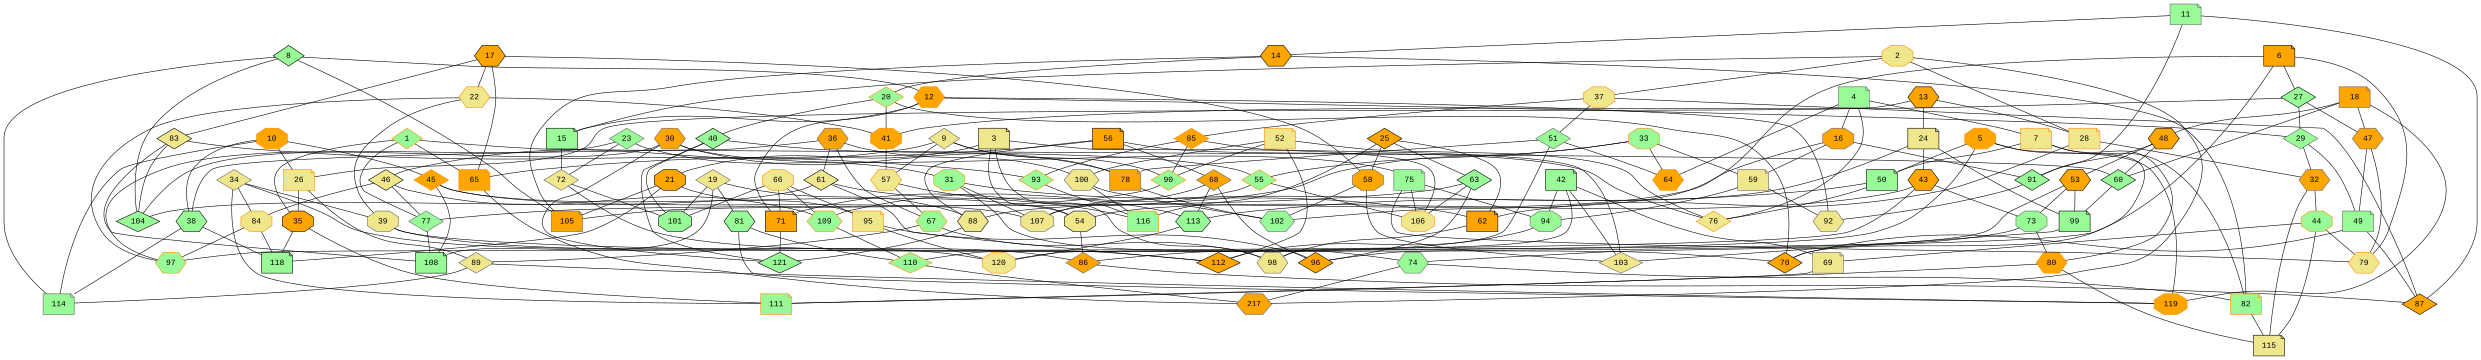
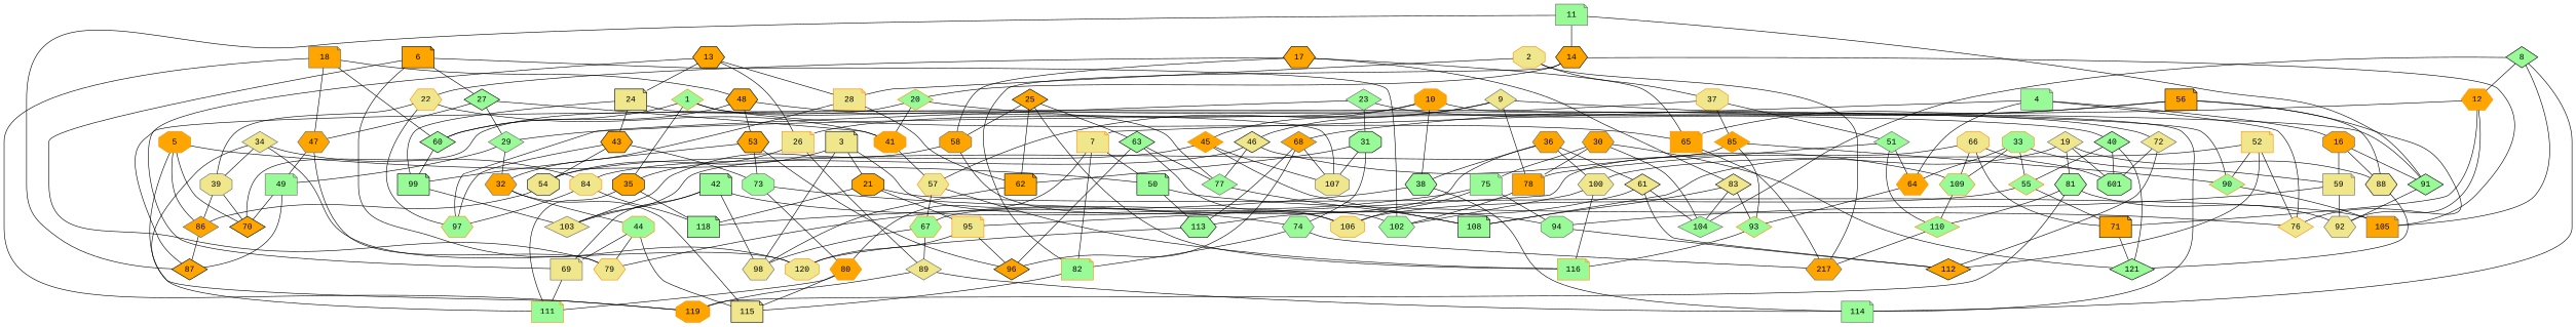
  graph {
    fontname="Liberation Mono"
    node [color=black fillcolor=palegreen fontname="Liberation Mono" shape=diamond style=filled]
    edge [fontname="Liberation Mono"]
    1 [color=darkorange]
    35 [fillcolor=orange shape=octagon]
    60
    65 [color=darkorange fillcolor=orange shape=note]
    77 [color=gray40]
    118 [shape=note]
    111 [color=darkorange shape=note]
    99 [shape=note]
    n9 [color=gray40 fillcolor=orange label=217 shape=hexagon]
    108 [shape=note]
    2 [color=darkorange fillcolor=khaki shape=octagon]
-   15 [shape=note]
    28 [color=darkorange fillcolor=khaki shape=note]
    37 [color=darkorange fillcolor=khaki shape=octagon]
    72 [color=gray40 fillcolor=khaki]
    62 [fillcolor=orange shape=note]
    32 [color=gray40 fillcolor=orange shape=hexagon]
    87 [fillcolor=orange]
    51 [color=gray40]
    85 [color=darkorange fillcolor=orange]
    3 [fillcolor=khaki shape=note]
    21 [fillcolor=orange shape=octagon]
    54 [fillcolor=khaki shape=octagon]
    98 [color=gray40 fillcolor=khaki shape=hexagon]
    106 [color=darkorange fillcolor=khaki shape=octagon]
    105 [color=gray40 fillcolor=orange shape=note]
    95 [color=darkorange fillcolor=khaki shape=note]
    86 [color=gray40 fillcolor=orange]
    4 [color=gray40 shape=note]
    7 [color=darkorange fillcolor=khaki shape=note]
    16 [color=gray40 fillcolor=orange shape=octagon]
    64 [color=darkorange fillcolor=orange shape=hexagon]
    76 [color=darkorange fillcolor=khaki]
    50 [shape=note]
    80 [color=darkorange fillcolor=orange shape=hexagon]
    82 [color=darkorange shape=note]
    91
    59 [color=gray40 fillcolor=khaki shape=note]
    88 [fillcolor=khaki shape=hexagon]
    93 [color=darkorange]
    5 [color=darkorange fillcolor=orange shape=octagon]
    70 [fillcolor=orange]
    119 [color=darkorange fillcolor=orange shape=octagon]
    113 [shape=hexagon]
    6 [fillcolor=orange shape=note]
    27
    79 [color=darkorange fillcolor=khaki shape=hexagon]
    102 [color=gray40 shape=hexagon]
    120 [color=darkorange fillcolor=khaki shape=octagon]
    29 [color=gray40]
    47 [color=gray40 fillcolor=orange shape=hexagon]
    41 [color=darkorange fillcolor=orange shape=octagon]
    115 [fillcolor=khaki shape=note]
-   104
+   104 [color=gray40]
    8
    114 [color=gray40 shape=note]
    12 [color=darkorange fillcolor=orange shape=hexagon]
    11 [color=gray40 shape=note]
    14 [fillcolor=orange shape=hexagon]
    9 [color=gray40 fillcolor=khaki]
    46 [fillcolor=khaki]
    57 [color=darkorange fillcolor=khaki shape=hexagon]
    78 [color=gray40 fillcolor=orange shape=note]
    90 [color=darkorange]
    109 [color=darkorange shape=hexagon]
    84 [color=darkorange fillcolor=khaki shape=octagon]
    116 [color=darkorange shape=note]
    67 [color=darkorange shape=hexagon]
    10 [color=darkorange fillcolor=orange shape=octagon]
    26 [color=darkorange fillcolor=khaki shape=note]
    38 [shape=hexagon]
    45 [color=darkorange fillcolor=orange]
    89 [color=gray40 fillcolor=khaki]
    107 [color=gray40 fillcolor=khaki shape=octagon]
    20 [color=darkorange]
    92 [color=gray40 fillcolor=khaki shape=hexagon]
    71 [fillcolor=orange shape=note]
    49 [color=gray40 shape=note]
    121
    13 [fillcolor=orange shape=hexagon]
    24 [fillcolor=khaki shape=note]
    69 [color=gray40 fillcolor=khaki shape=note]
    43 [fillcolor=orange shape=hexagon]
    40
    23 [color=gray40]
    97 [color=darkorange shape=hexagon]
-   31 [color=darkorange shape=octagon]
-   101 [shape=octagon]
+   31 [shape=octagon]
+   101 [shape=octagon label=601]
    112 [fillcolor=orange]
    94 [color=gray40 shape=octagon]
    17 [fillcolor=orange shape=hexagon]
    22 [color=darkorange fillcolor=khaki shape=hexagon]
    58 [color=gray40 fillcolor=orange shape=octagon]
    83 [fillcolor=khaki]
    39 [color=gray40 fillcolor=khaki shape=octagon]
    103 [color=gray40 fillcolor=khaki]
    18 [color=gray40 fillcolor=orange shape=note]
    48 [fillcolor=orange shape=hexagon]
    53 [fillcolor=orange shape=hexagon]
    19 [color=gray40 fillcolor=khaki]
    81 [shape=hexagon]
    110 [color=darkorange]
    55 [color=darkorange]
    96 [fillcolor=orange]
    74 [color=gray40 shape=hexagon]
    73 [color=gray40 shape=octagon]
    25 [fillcolor=orange]
    63
    44 [color=darkorange shape=octagon]
    30 [color=gray40 fillcolor=orange shape=hexagon]
    75 [color=gray40 shape=note]
    33 [color=darkorange shape=octagon]
    34 [color=gray40 fillcolor=khaki]
    36 [color=gray40 fillcolor=orange shape=hexagon]
    61 [fillcolor=khaki]
    100 [color=gray40 fillcolor=khaki shape=hexagon]
    42 [shape=note]
    52 [color=darkorange fillcolor=khaki shape=note]
    56 [fillcolor=orange shape=note]
    68 [color=gray40 fillcolor=orange]
    66 [color=darkorange fillcolor=khaki shape=octagon]
    1 -- 35
    1 -- 60
    1 -- 65
    1 -- 77
    35 -- 118
    35 -- 111
    60 -- 99
    65 -- n9
    77 -- 108
    99 -- 103
    2 -- n9
-   2 -- 15
    2 -- 28
    2 -- 37
-   15 -- 72
    28 -- 62
    28 -- 32
    37 -- 87
    37 -- 51
    37 -- 85
    72 -- 101
    72 -- 112
    62 -- 98
    32 -- 115
    32 -- 44
    51 -- 64
    51 -- 78
    51 -- 110
    85 -- 93
    85 -- 90
    85 -- 103
    3 -- 21
    3 -- 54
    3 -- 98
    3 -- 106
    21 -- 118
    21 -- 105
    21 -- 95
    54 -- 86
    95 -- 120
    95 -- 96
    86 -- 87
    4 -- 7
    4 -- 16
    4 -- 64
    4 -- 76
    7 -- 50
    7 -- 80
    7 -- 82
    16 -- 91
    16 -- 59
    16 -- 88
+   64 -- 93
    50 -- 76
    50 -- 113
    80 -- 111
    80 -- 115
    82 -- 115
    91 -- 92
    59 -- 92
    59 -- 94
    88 -- 121
    93 -- 116
    5 -- 86
    5 -- 50
    5 -- 70
    5 -- 119
    113 -- 120
    6 -- 27
    6 -- 79
    6 -- 102
    6 -- 120
    27 -- 29
    27 -- 47
    27 -- 41
    29 -- 32
    29 -- 49
    47 -- 79
    47 -- 49
    41 -- 57
    8 -- 105
    8 -- 104
    8 -- 114
    8 -- 12
-   12 -- 15
    12 -- 29
    12 -- 92
    12 -- 71
    11 -- 87
    11 -- 91
    11 -- 14
    14 -- 105
    14 -- 82
    14 -- 20
    9 -- 46
    9 -- 57
    9 -- 78
    9 -- 90
    46 -- 77
    46 -- 109
    46 -- 84
    57 -- 116
    57 -- 67
    78 -- 102
    90 -- 105
    109 -- 110
    84 -- 118
    84 -- 97
    67 -- 98
    67 -- 89
    10 -- 114
    10 -- 26
    10 -- 38
    10 -- 45
    26 -- 35
    26 -- 89
    38 -- 118
    38 -- 114
    45 -- 108
    45 -- 54
    45 -- 107
    89 -- 119
    89 -- 114
    20 -- 70
    20 -- 41
    20 -- 40
    71 -- 121
    49 -- 87
    49 -- 70
    13 -- 28
    13 -- 26
    13 -- 24
+   13 -- 69
    24 -- 99
    24 -- 107
    24 -- 43
    69 -- 111
    43 -- 54
    43 -- 97
    43 -- 73
    40 -- 121
    40 -- 101
    40 -- 55
    23 -- 72
    23 -- 97
    23 -- 31
    31 -- 62
    31 -- 107
    31 -- 74
    94 -- 112
    17 -- 65
    17 -- 22
    17 -- 58
    17 -- 83
    22 -- 41
    22 -- 97
    22 -- 39
    58 -- 102
    58 -- 103
    83 -- 108
    83 -- 93
    83 -- 104
    39 -- 86
    39 -- 70
    18 -- 60
    18 -- 119
    18 -- 47
    18 -- 48
    48 -- 60
    48 -- 91
    48 -- 53
    53 -- 99
    53 -- 96
    53 -- 73
    19 -- 108
    19 -- 88
    19 -- 101
    19 -- 81
    81 -- 119
+   81 -- 92
    81 -- 110
    110 -- n9
    55 -- 106
    55 -- 71
    74 -- n9
    74 -- 82
    73 -- 80
    73 -- 74
    25 -- 62
    25 -- 116
    25 -- 58
    25 -- 63
    63 -- 77
    63 -- 106
    63 -- 96
    44 -- 79
    44 -- 115
    44 -- 69
    30 -- 104
    30 -- 78
    30 -- 121
    30 -- 75
    75 -- 106
    75 -- 79
    75 -- 94
    33 -- 64
    33 -- 59
    33 -- 109
    33 -- 55
    34 -- 111
    34 -- 120
    34 -- 84
    34 -- 39
    36 -- 67
    36 -- 38
    36 -- 61
    36 -- 100
    61 -- 113
    61 -- 104
    61 -- 112
    100 -- 102
    100 -- 116
    42 -- 98
    42 -- 69
    42 -- 94
    42 -- 103
    52 -- 76
    52 -- 90
    52 -- 112
    52 -- 100
    56 -- 65
    56 -- 76
    56 -- 88
    56 -- 68
    68 -- 113
    68 -- 107
    68 -- 96
    66 -- 95
    66 -- 109
    66 -- 71
    66 -- 101
  }
